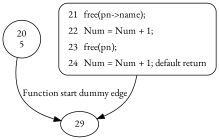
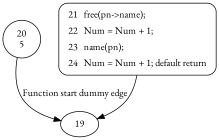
  digraph {
    fontname="EB Garamond"
    node [fontname="EB Garamond"]
    edge [fontname="EB Garamond"]
    n1 [label="20\n5" shape=circle]
-   19 [label=29]
-   n3 [fillcolor=white label=<<table border="0" cellborder="0" cellpadding="3" bgcolor="white"><tr><td align="right">21</td><td align="left">free(pn-&gt;name);</td></tr><tr><td align="right">22</td><td align="left">Num = Num + 1;</td></tr><tr><td align="right">23</td><td align="left">free(pn);</td></tr><tr><td align="right">24</td><td align="left">Num = Num + 1; default return</td></tr></table>> penwidth=1 shape=Mrecord style="filled,bold"]
+   19
+   n3 [fillcolor=white label=<<table border="0" cellborder="0" cellpadding="3" bgcolor="white"><tr><td align="right">21</td><td align="left">free(pn-&gt;name);</td></tr><tr><td align="right">22</td><td align="left">Num = Num + 1;</td></tr><tr><td align="right">23</td><td align="left">name(pn);</td></tr><tr><td align="right">24</td><td align="left">Num = Num + 1; default return</td></tr></table>> penwidth=1 shape=Mrecord style="filled,bold"]
    n1 -> 19 [label="Function start dummy edge"]
    n3 -> 19
  }
